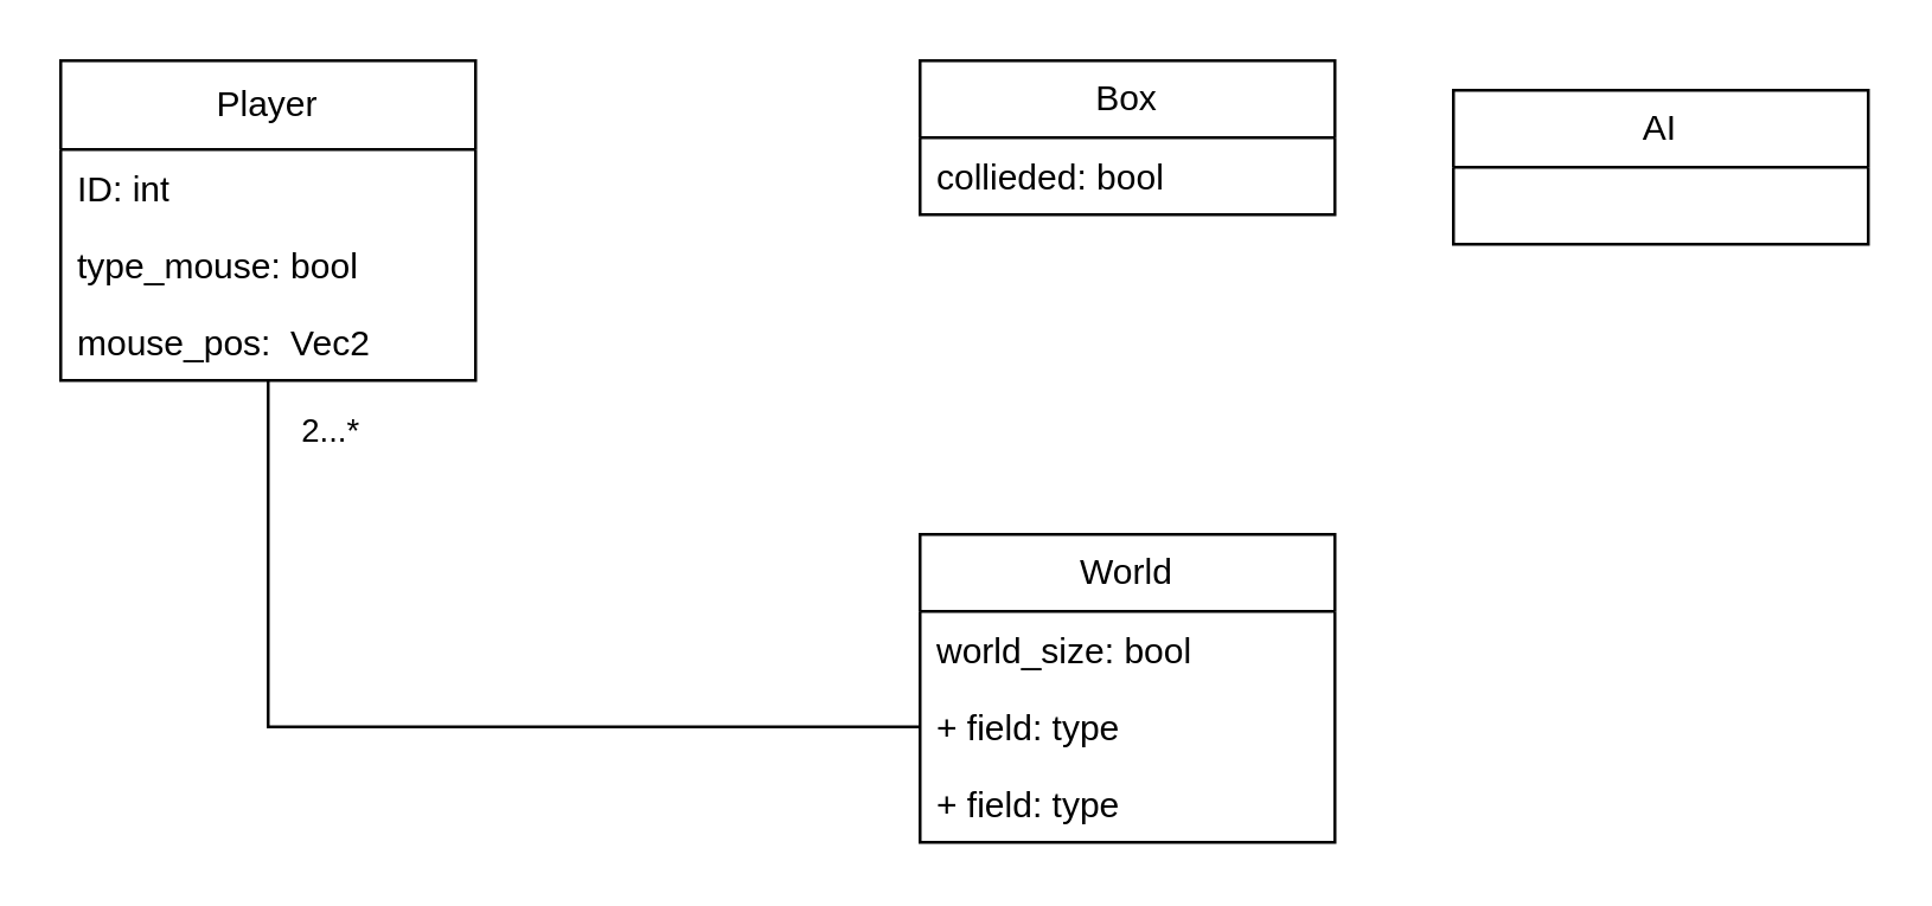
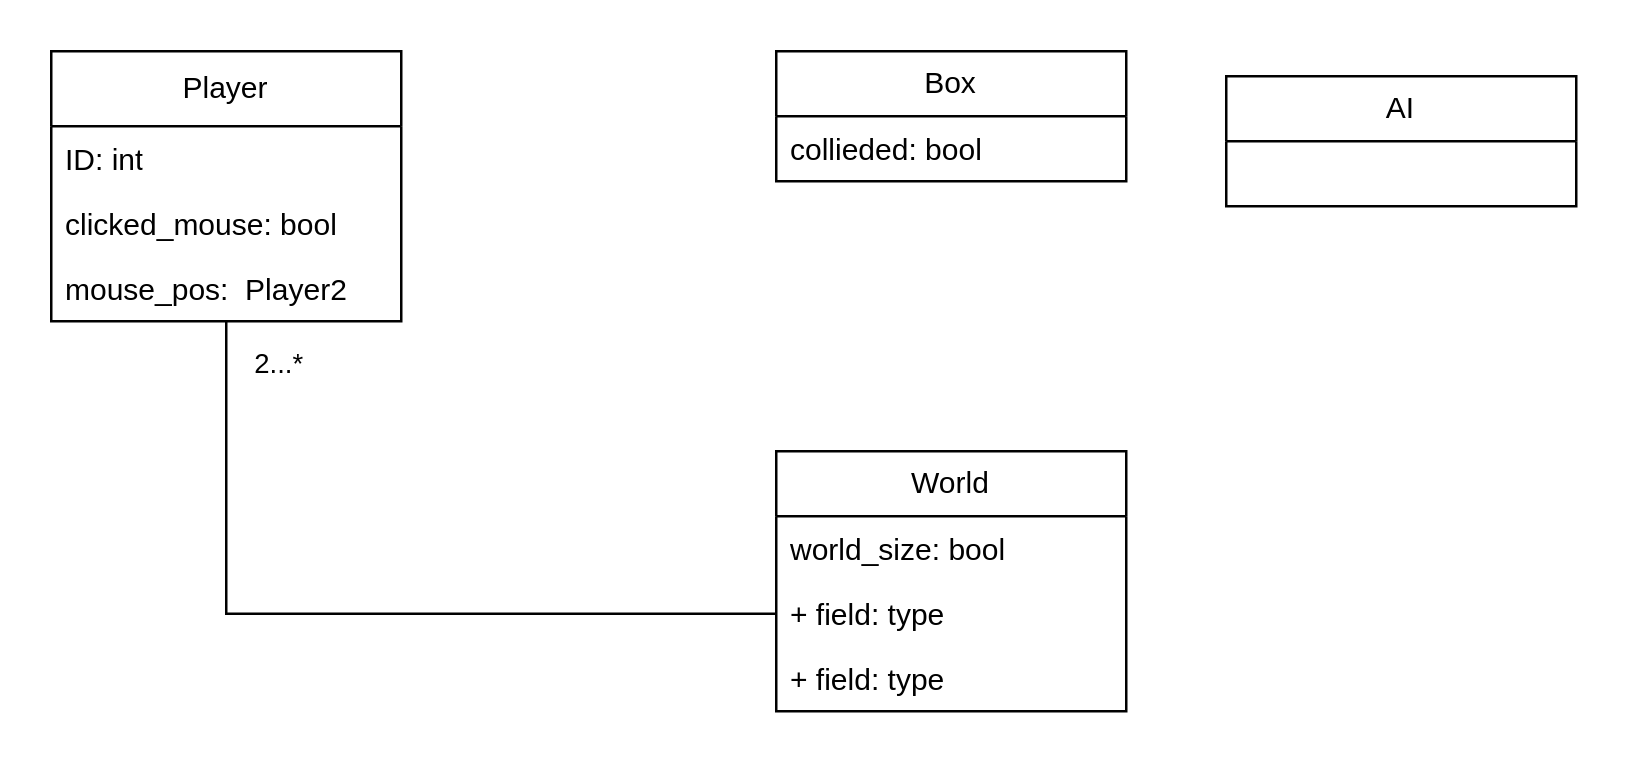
  <mxCell id="0" />
  <mxCell id="1" parent="0" />
  <mxCell id="2" style="edgeStyle=orthogonalEdgeStyle;rounded=0;orthogonalLoop=1;jettySize=auto;html=1;endArrow=none;startFill=0;" edge="1" parent="1" source="4" target="12"><mxGeometry relative="1" as="geometry" /></mxCell>
  <mxCell id="3" value="2...*" style="edgeLabel;html=1;align=center;verticalAlign=middle;resizable=0;points=[];" vertex="1" connectable="0" parent="2"><mxGeometry x="-0.92" y="-2" relative="1" as="geometry"><mxPoint x="22" y="3" as="offset" /></mxGeometry></mxCell>
  <mxCell id="4" value="Player" style="swimlane;fontStyle=0;childLayout=stackLayout;horizontal=1;startSize=30;fillColor=none;horizontalStack=0;resizeParent=1;resizeParentMax=0;resizeLast=0;collapsible=1;marginBottom=0;whiteSpace=wrap;html=1;" parent="1" vertex="1"><mxGeometry x="20" y="20" width="140" height="108" as="geometry" /></mxCell>
  <mxCell id="5" value="ID: int" style="text;strokeColor=none;fillColor=none;align=left;verticalAlign=top;spacingLeft=4;spacingRight=4;overflow=hidden;rotatable=0;points=[[0,0.5],[1,0.5]];portConstraint=eastwest;whiteSpace=wrap;html=1;" vertex="1" parent="4"><mxGeometry y="30" width="140" height="26" as="geometry" /></mxCell>
- <mxCell id="6" value="type_mouse: bool" style="text;strokeColor=none;fillColor=none;align=left;verticalAlign=top;spacingLeft=4;spacingRight=4;overflow=hidden;rotatable=0;points=[[0,0.5],[1,0.5]];portConstraint=eastwest;whiteSpace=wrap;html=1;" parent="4" vertex="1"><mxGeometry y="56" width="140" height="26" as="geometry" /></mxCell>
- <mxCell id="7" value="mouse_pos:&amp;nbsp; Vec2&amp;nbsp;" style="text;strokeColor=none;fillColor=none;align=left;verticalAlign=top;spacingLeft=4;spacingRight=4;overflow=hidden;rotatable=0;points=[[0,0.5],[1,0.5]];portConstraint=eastwest;whiteSpace=wrap;html=1;" vertex="1" parent="4"><mxGeometry y="82" width="140" height="26" as="geometry" /></mxCell>
+ <mxCell id="6" value="clicked_mouse: bool" style="text;strokeColor=none;fillColor=none;align=left;verticalAlign=top;spacingLeft=4;spacingRight=4;overflow=hidden;rotatable=0;points=[[0,0.5],[1,0.5]];portConstraint=eastwest;whiteSpace=wrap;html=1;" parent="4" vertex="1"><mxGeometry y="56" width="140" height="26" as="geometry" /></mxCell>
+ <mxCell id="7" value="mouse_pos:&amp;nbsp; Player2&amp;nbsp;" style="text;strokeColor=none;fillColor=none;align=left;verticalAlign=top;spacingLeft=4;spacingRight=4;overflow=hidden;rotatable=0;points=[[0,0.5],[1,0.5]];portConstraint=eastwest;whiteSpace=wrap;html=1;" vertex="1" parent="4"><mxGeometry y="82" width="140" height="26" as="geometry" /></mxCell>
  <mxCell id="8" value="Box" style="swimlane;fontStyle=0;childLayout=stackLayout;horizontal=1;startSize=26;fillColor=none;horizontalStack=0;resizeParent=1;resizeParentMax=0;resizeLast=0;collapsible=1;marginBottom=0;whiteSpace=wrap;html=1;" vertex="1" parent="1"><mxGeometry x="310" y="20" width="140" height="52" as="geometry" /></mxCell>
  <mxCell id="9" value="collieded: bool" style="text;strokeColor=none;fillColor=none;align=left;verticalAlign=top;spacingLeft=4;spacingRight=4;overflow=hidden;rotatable=0;points=[[0,0.5],[1,0.5]];portConstraint=eastwest;whiteSpace=wrap;html=1;" vertex="1" parent="8"><mxGeometry y="26" width="140" height="26" as="geometry" /></mxCell>
  <mxCell id="10" value="World" style="swimlane;fontStyle=0;childLayout=stackLayout;horizontal=1;startSize=26;fillColor=none;horizontalStack=0;resizeParent=1;resizeParentMax=0;resizeLast=0;collapsible=1;marginBottom=0;whiteSpace=wrap;html=1;" vertex="1" parent="1"><mxGeometry x="310" y="180" width="140" height="104" as="geometry" /></mxCell>
  <mxCell id="11" value="world_size: bool" style="text;strokeColor=none;fillColor=none;align=left;verticalAlign=top;spacingLeft=4;spacingRight=4;overflow=hidden;rotatable=0;points=[[0,0.5],[1,0.5]];portConstraint=eastwest;whiteSpace=wrap;html=1;" vertex="1" parent="10"><mxGeometry y="26" width="140" height="26" as="geometry" /></mxCell>
  <mxCell id="12" value="+ field: type" style="text;strokeColor=none;fillColor=none;align=left;verticalAlign=top;spacingLeft=4;spacingRight=4;overflow=hidden;rotatable=0;points=[[0,0.5],[1,0.5]];portConstraint=eastwest;whiteSpace=wrap;html=1;" vertex="1" parent="10"><mxGeometry y="52" width="140" height="26" as="geometry" /></mxCell>
  <mxCell id="13" value="+ field: type" style="text;strokeColor=none;fillColor=none;align=left;verticalAlign=top;spacingLeft=4;spacingRight=4;overflow=hidden;rotatable=0;points=[[0,0.5],[1,0.5]];portConstraint=eastwest;whiteSpace=wrap;html=1;" vertex="1" parent="10"><mxGeometry y="78" width="140" height="26" as="geometry" /></mxCell>
  <mxCell id="14" value="AI" style="swimlane;fontStyle=0;childLayout=stackLayout;horizontal=1;startSize=26;fillColor=none;horizontalStack=0;resizeParent=1;resizeParentMax=0;resizeLast=0;collapsible=1;marginBottom=0;whiteSpace=wrap;html=1;" vertex="1" parent="1"><mxGeometry x="490" y="30" width="140" height="52" as="geometry" /></mxCell>
